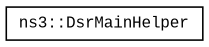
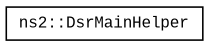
  digraph {
    rankdir=LR
    fontname="Liberation Mono"
-   n1 [color=black fillcolor=white fontname="Liberation Mono" fontsize=10 height=0.2 label="ns3::DsrMainHelper" shape=record style=filled width=0.4]
+   n1 [color=black fillcolor=white fontname="Liberation Mono" fontsize=10 height=0.2 label="ns2::DsrMainHelper" shape=record style=filled width=0.4]
  }
